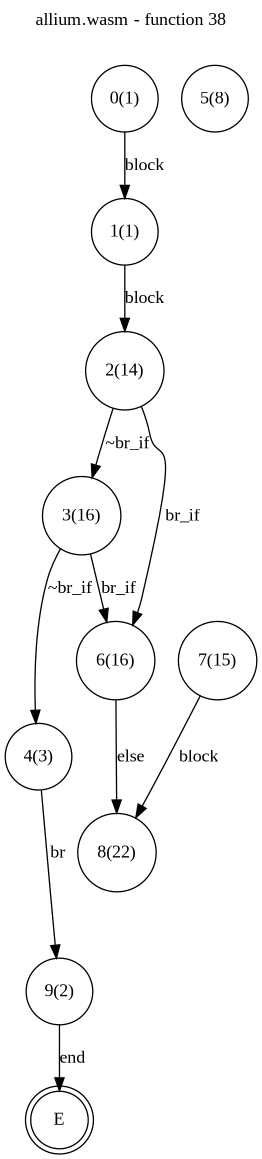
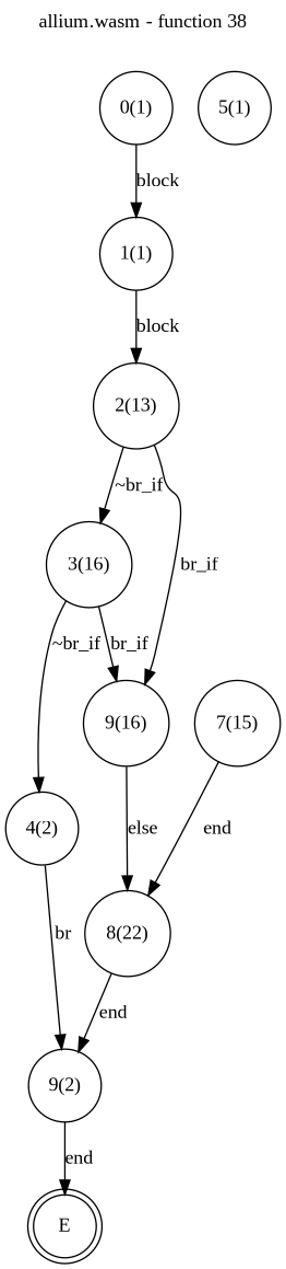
  digraph {
    fontname="Liberation Serif"
    label="allium.wasm - function 38"
    labelfontcolor=black
    labelfontname=Helvetica
    labelfontsize=16
    labelloc=t
    node [fontname="Liberation Serif" shape=circle fontcolor=black]
    edge [fontname="Liberation Serif"]
    E [shape=doublecircle fontcolor=""]
    n2 [label="0(1)"]
    n3 [label="1(1)"]
-   n4 [label="2(14)"]
+   n4 [label="2(13)"]
    n5 [label="3(16)"]
-   n6 [label="6(16)"]
-   n7 [label="4(3)"]
+   n6 [label="9(16)"]
+   n7 [label="4(2)"]
    n8 [label="8(22)"]
    n9 [label="9(2)"]
-   n10 [label="5(8)"]
+   n10 [label="5(1)"]
    n11 [label="7(15)"]
    n2 -> n3 [label=block]
    n3 -> n4 [label=block]
    n4 -> n5 [label="~br_if"]
    n4 -> n6 [label=br_if]
    n5 -> n6 [label=br_if]
    n5 -> n7 [label="~br_if"]
    n6 -> n8 [label=else]
    n7 -> n9 [label=br]
+   n8 -> n9 [label=end]
    n9 -> E [label=end]
-   n11 -> n8 [label=block]
+   n11 -> n8 [label=end]
  }
